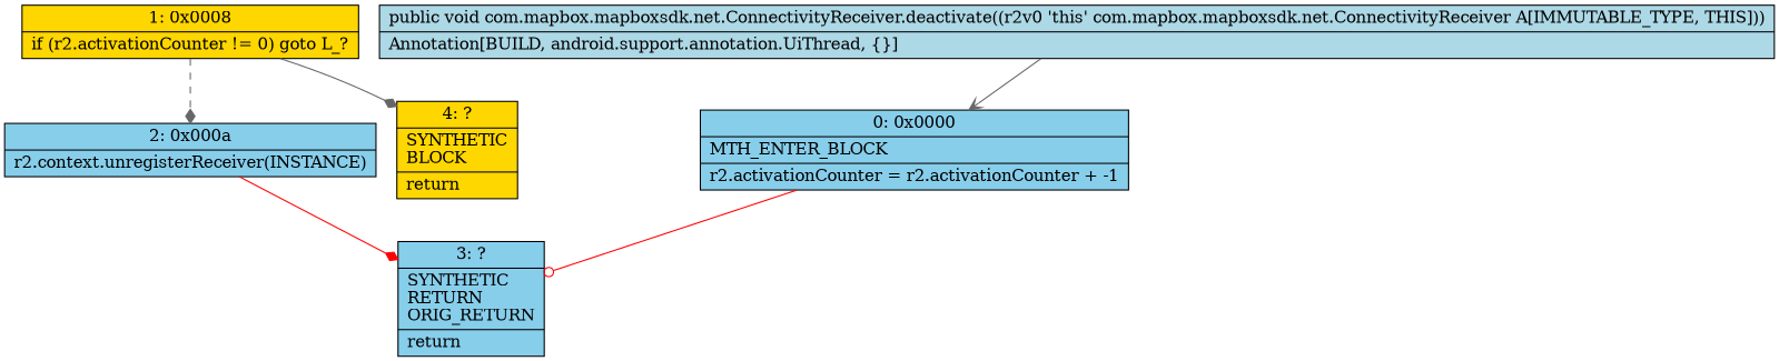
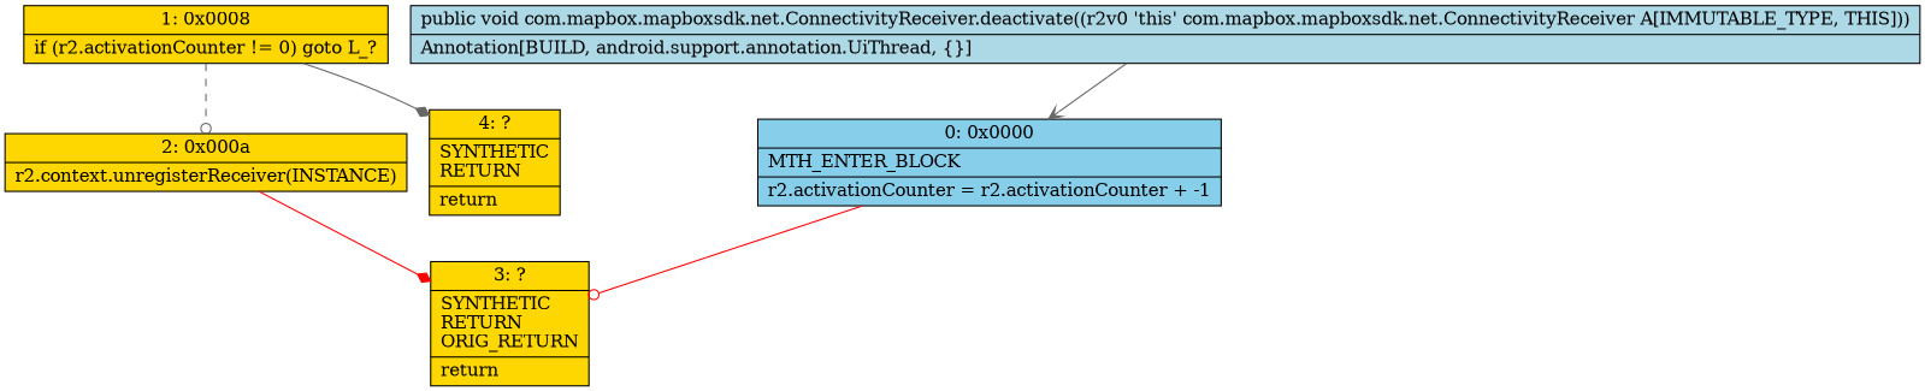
  digraph {
    node [fillcolor=gold shape=record style=filled]
    edge [arrowhead=odot color=gray40]
    n1 [fillcolor=skyblue label="{0\:\ 0x0000|MTH_ENTER_BLOCK\l|r2.activationCounter = r2.activationCounter + \-1\l}"]
-   n2 [fillcolor=skyblue label="{3\:\ ?|SYNTHETIC\lRETURN\lORIG_RETURN\l|return\l}"]
+   n2 [label="{3\:\ ?|SYNTHETIC\lRETURN\lORIG_RETURN\l|return\l}"]
    n3 [label="{1\:\ 0x0008|if (r2.activationCounter != 0) goto L_?\l}"]
-   n4 [fillcolor=skyblue label="{2\:\ 0x000a|r2.context.unregisterReceiver(INSTANCE)\l}"]
-   n5 [label="{4\:\ ?|SYNTHETIC\lBLOCK\l|return\l}"]
+   n4 [label="{2\:\ 0x000a|r2.context.unregisterReceiver(INSTANCE)\l}"]
+   n5 [label="{4\:\ ?|SYNTHETIC\lRETURN\l|return\l}"]
    n6 [fillcolor=lightblue label="{public void com.mapbox.mapboxsdk.net.ConnectivityReceiver.deactivate((r2v0 'this' com.mapbox.mapboxsdk.net.ConnectivityReceiver A[IMMUTABLE_TYPE, THIS]))  | Annotation[BUILD, android.support.annotation.UiThread, \{\}]\l}"]
    n1 -> n2 [color=red]
-   n3 -> n4 [arrowhead=diamond style=dashed]
+   n3 -> n4 [style=dashed]
    n3 -> n5 [arrowhead=diamond]
    n4 -> n2 [arrowhead=diamond color=red]
    n6 -> n1 [arrowhead=vee]
  }
